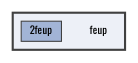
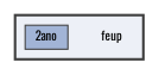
  digraph {
    compound=true
    fontname=Oswald
    node [fontname=Oswald fontsize=10]
    n1 [height=0.2 label=feup shape=plaintext width=0.4]
-   n2 [color=grey25 fillcolor="#a2b4d6" height=0.2 label="2feup" shape=box style=filled width=0.4]
+   n2 [color=grey25 fillcolor="#a2b4d6" height=0.2 label="2ano" shape=box style=filled width=0.4]
    subgraph cluster_1 {
      bgcolor="#edf0f7"
      fontsize=10
      pencolor=grey25
      style="filled,bold"
      n1
      n2
    }
  }
